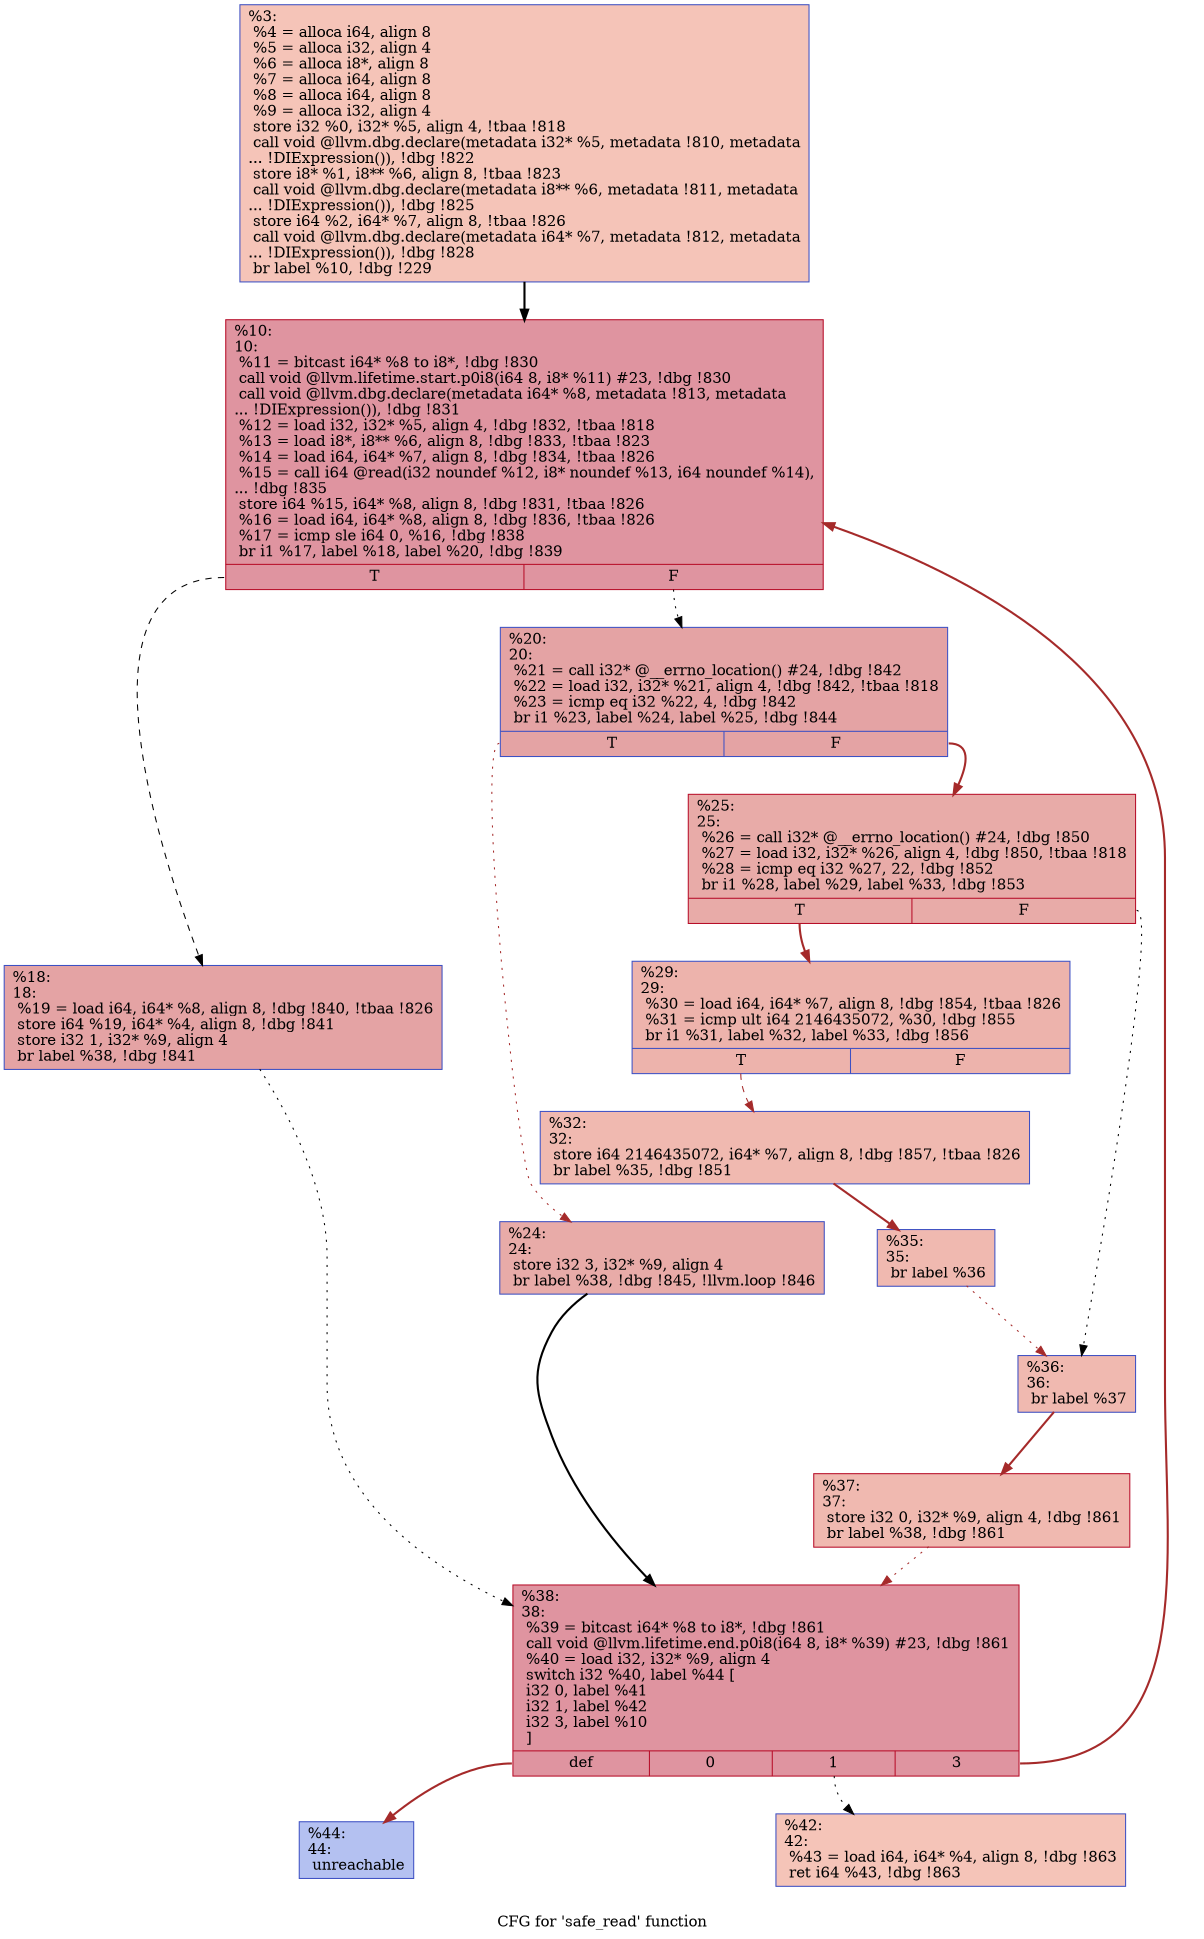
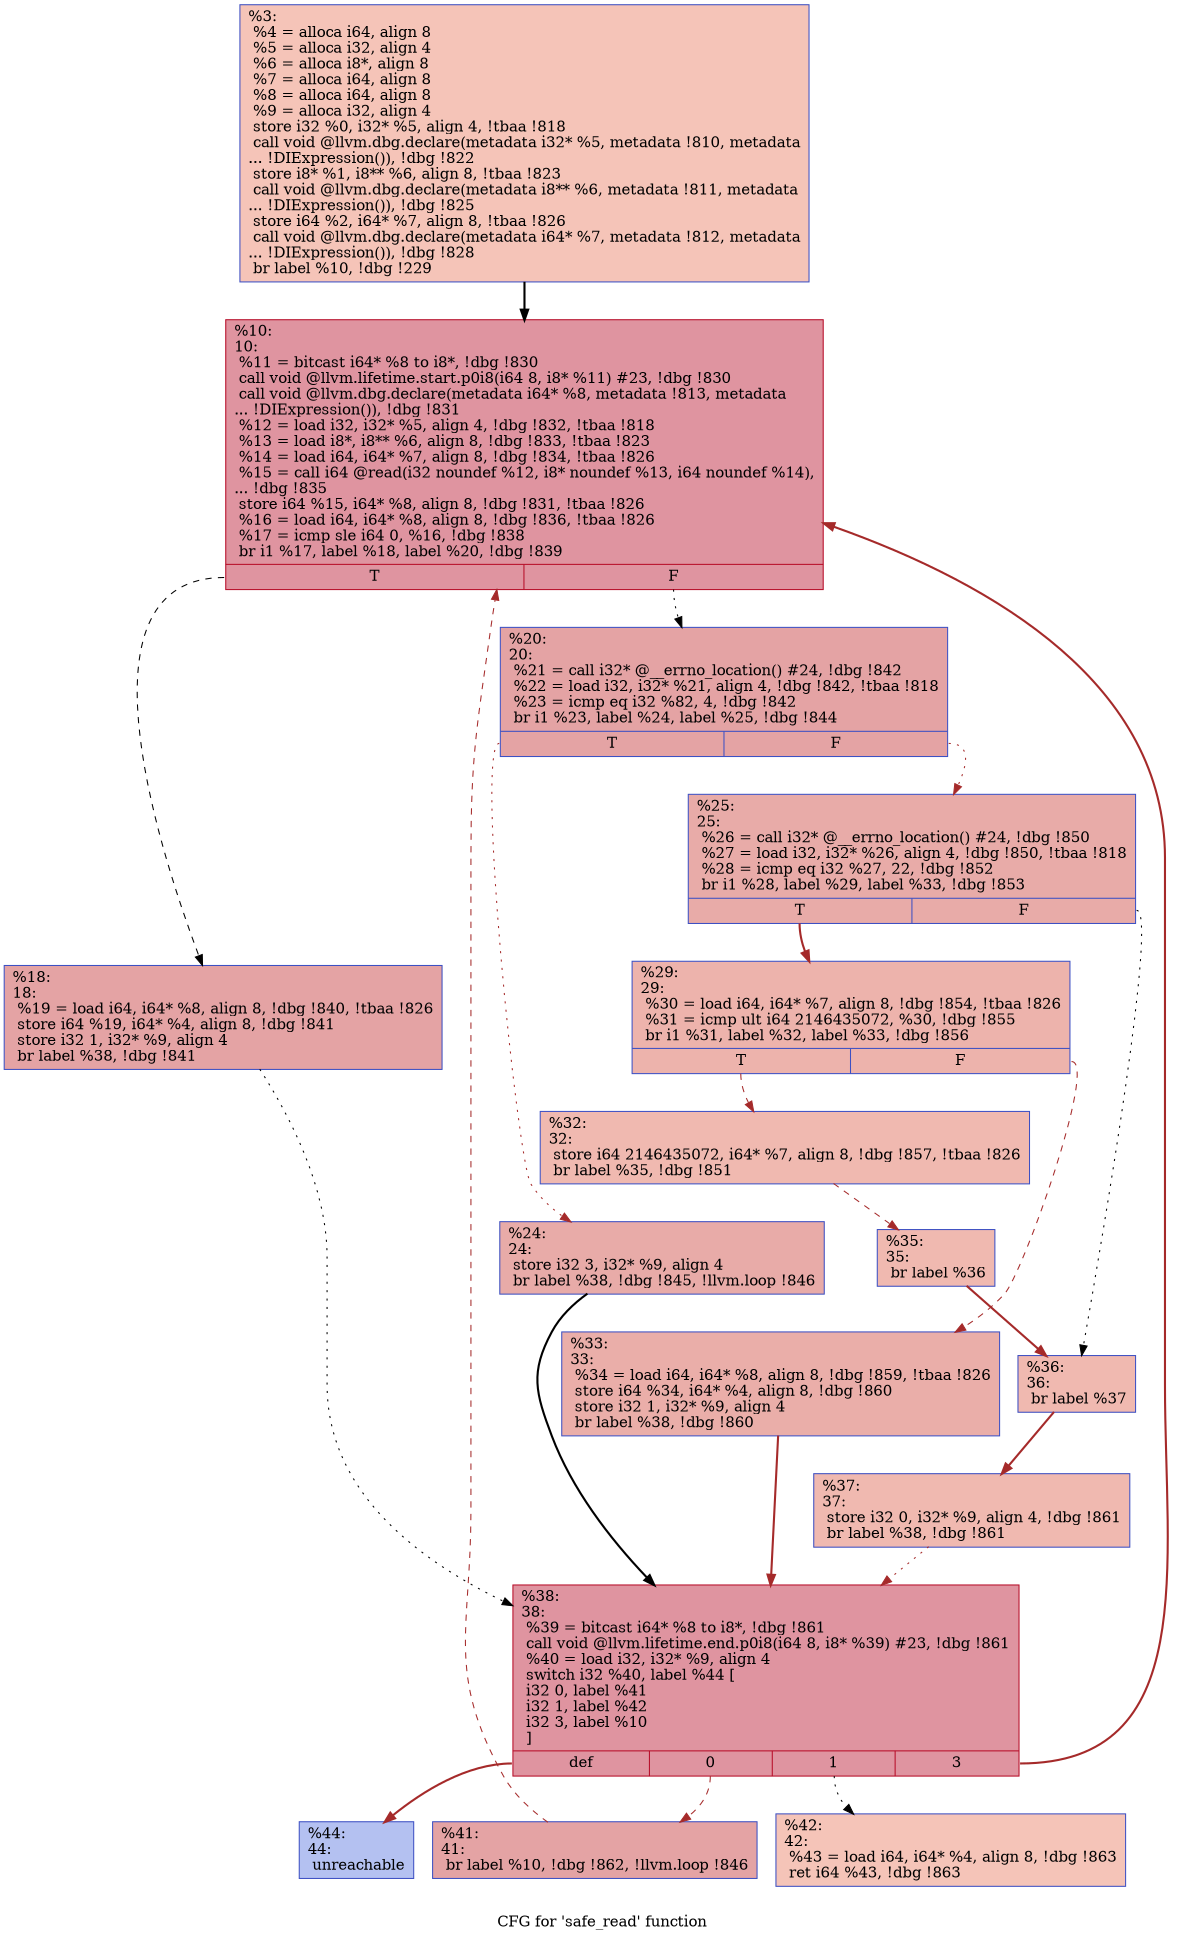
  digraph {
    fontname="DejaVu Serif"
    label="CFG for 'safe_read' function"
    node [color="#3d50c3ff" fillcolor="#de614d70" fontname="DejaVu Serif" shape=record style=filled]
    edge [color=brown fontname="DejaVu Serif" style=bold]
    n1 [fillcolor="#e97a5f70" label="{%3:\l  %4 = alloca i64, align 8\l  %5 = alloca i32, align 4\l  %6 = alloca i8*, align 8\l  %7 = alloca i64, align 8\l  %8 = alloca i64, align 8\l  %9 = alloca i32, align 4\l  store i32 %0, i32* %5, align 4, !tbaa !818\l  call void @llvm.dbg.declare(metadata i32* %5, metadata !810, metadata\l... !DIExpression()), !dbg !822\l  store i8* %1, i8** %6, align 8, !tbaa !823\l  call void @llvm.dbg.declare(metadata i8** %6, metadata !811, metadata\l... !DIExpression()), !dbg !825\l  store i64 %2, i64* %7, align 8, !tbaa !826\l  call void @llvm.dbg.declare(metadata i64* %7, metadata !812, metadata\l... !DIExpression()), !dbg !828\l  br label %10, !dbg !229\l}"]
    n2 [color="#b70d28ff" fillcolor="#b70d2870" label="{%10:\l10:                                               \l  %11 = bitcast i64* %8 to i8*, !dbg !830\l  call void @llvm.lifetime.start.p0i8(i64 8, i8* %11) #23, !dbg !830\l  call void @llvm.dbg.declare(metadata i64* %8, metadata !813, metadata\l... !DIExpression()), !dbg !831\l  %12 = load i32, i32* %5, align 4, !dbg !832, !tbaa !818\l  %13 = load i8*, i8** %6, align 8, !dbg !833, !tbaa !823\l  %14 = load i64, i64* %7, align 8, !dbg !834, !tbaa !826\l  %15 = call i64 @read(i32 noundef %12, i8* noundef %13, i64 noundef %14),\l... !dbg !835\l  store i64 %15, i64* %8, align 8, !dbg !831, !tbaa !826\l  %16 = load i64, i64* %8, align 8, !dbg !836, !tbaa !826\l  %17 = icmp sle i64 0, %16, !dbg !838\l  br i1 %17, label %18, label %20, !dbg !839\l|{<s0>T|<s1>F}}"]
    n3 [fillcolor="#c32e3170" label="{%18:\l18:                                               \l  %19 = load i64, i64* %8, align 8, !dbg !840, !tbaa !826\l  store i64 %19, i64* %4, align 8, !dbg !841\l  store i32 1, i32* %9, align 4\l  br label %38, !dbg !841\l}"]
-   n4 [fillcolor="#c32e3170" label="{%20:\l20:                                               \l  %21 = call i32* @__errno_location() #24, !dbg !842\l  %22 = load i32, i32* %21, align 4, !dbg !842, !tbaa !818\l  %23 = icmp eq i32 %22, 4, !dbg !842\l  br i1 %23, label %24, label %25, !dbg !844\l|{<s0>T|<s1>F}}"]
+   n4 [fillcolor="#c32e3170" label="{%20:\l20:                                               \l  %21 = call i32* @__errno_location() #24, !dbg !842\l  %22 = load i32, i32* %21, align 4, !dbg !842, !tbaa !818\l  %23 = icmp eq i32 %82, 4, !dbg !842\l  br i1 %23, label %24, label %25, !dbg !844\l|{<s0>T|<s1>F}}"]
    n5 [color="#b70d28ff" fillcolor="#b70d2870" label="{%38:\l38:                                               \l  %39 = bitcast i64* %8 to i8*, !dbg !861\l  call void @llvm.lifetime.end.p0i8(i64 8, i8* %39) #23, !dbg !861\l  %40 = load i32, i32* %9, align 4\l  switch i32 %40, label %44 [\l    i32 0, label %41\l    i32 1, label %42\l    i32 3, label %10\l  ]\l|{<s0>def|<s1>0|<s2>1|<s3>3}}"]
    n6 [fillcolor="#cc403a70" label="{%24:\l24:                                               \l  store i32 3, i32* %9, align 4\l  br label %38, !dbg !845, !llvm.loop !846\l}"]
-   n7 [color="#b70d28ff" fillcolor="#cc403a70" label="{%25:\l25:                                               \l  %26 = call i32* @__errno_location() #24, !dbg !850\l  %27 = load i32, i32* %26, align 4, !dbg !850, !tbaa !818\l  %28 = icmp eq i32 %27, 22, !dbg !852\l  br i1 %28, label %29, label %33, !dbg !853\l|{<s0>T|<s1>F}}"]
+   n7 [fillcolor="#cc403a70" label="{%25:\l25:                                               \l  %26 = call i32* @__errno_location() #24, !dbg !850\l  %27 = load i32, i32* %26, align 4, !dbg !850, !tbaa !818\l  %28 = icmp eq i32 %27, 22, !dbg !852\l  br i1 %28, label %29, label %33, !dbg !853\l|{<s0>T|<s1>F}}"]
    n8 [fillcolor="#5572df70" label="{%44:\l44:                                               \l  unreachable\l}"]
+   n9 [fillcolor="#c32e3170" label="{%41:\l41:                                               \l  br label %10, !dbg !862, !llvm.loop !846\l}"]
    n10 [fillcolor="#e97a5f70" label="{%42:\l42:                                               \l  %43 = load i64, i64* %4, align 8, !dbg !863\l  ret i64 %43, !dbg !863\l}"]
    n11 [fillcolor="#d6524470" label="{%29:\l29:                                               \l  %30 = load i64, i64* %7, align 8, !dbg !854, !tbaa !826\l  %31 = icmp ult i64 2146435072, %30, !dbg !855\l  br i1 %31, label %32, label %33, !dbg !856\l|{<s0>T|<s1>F}}"]
    n12 [label="{%36:\l36:                                               \l  br label %37\l}"]
+   n13 [fillcolor="#d0473d70" label="{%33:\l33:                                               \l  %34 = load i64, i64* %8, align 8, !dbg !859, !tbaa !826\l  store i64 %34, i64* %4, align 8, !dbg !860\l  store i32 1, i32* %9, align 4\l  br label %38, !dbg !860\l}"]
    n14 [label="{%32:\l32:                                               \l  store i64 2146435072, i64* %7, align 8, !dbg !857, !tbaa !826\l  br label %35, !dbg !851\l}"]
    n15 [label="{%35:\l35:                                               \l  br label %36\l}"]
-   n16 [color="#b70d28ff" label="{%37:\l37:                                               \l  store i32 0, i32* %9, align 4, !dbg !861\l  br label %38, !dbg !861\l}"]
+   n16 [label="{%37:\l37:                                               \l  store i32 0, i32* %9, align 4, !dbg !861\l  br label %38, !dbg !861\l}"]
    n1 -> n2 [color=black]
    n2 -> n3 [color=black style=dashed tailport=s0]
    n2 -> n4 [color=black style=dotted tailport=s1]
    n3 -> n5 [color=black style=dotted]
    n4 -> n6 [style=dotted tailport=s0]
-   n4 -> n7 [tailport=s1]
+   n4 -> n7 [style=dotted tailport=s1]
    n5 -> n2 [tailport=s3]
    n5 -> n8 [tailport=s0]
+   n5 -> n9 [style=dashed tailport=s1]
    n5 -> n10 [color=black style=dotted tailport=s2]
    n6 -> n5 [color=black]
    n7 -> n11 [tailport=s0]
    n7 -> n12 [color=black style=dotted tailport=s1]
+   n9 -> n2 [style=dashed]
+   n11 -> n13 [style=dashed tailport=s1]
    n11 -> n14 [style=dashed tailport=s0]
    n12 -> n16
-   n14 -> n15
-   n15 -> n12 [style=dotted]
+   n13 -> n5
+   n14 -> n15 [style=dashed]
+   n15 -> n12
    n16 -> n5 [style=dotted]
  }
